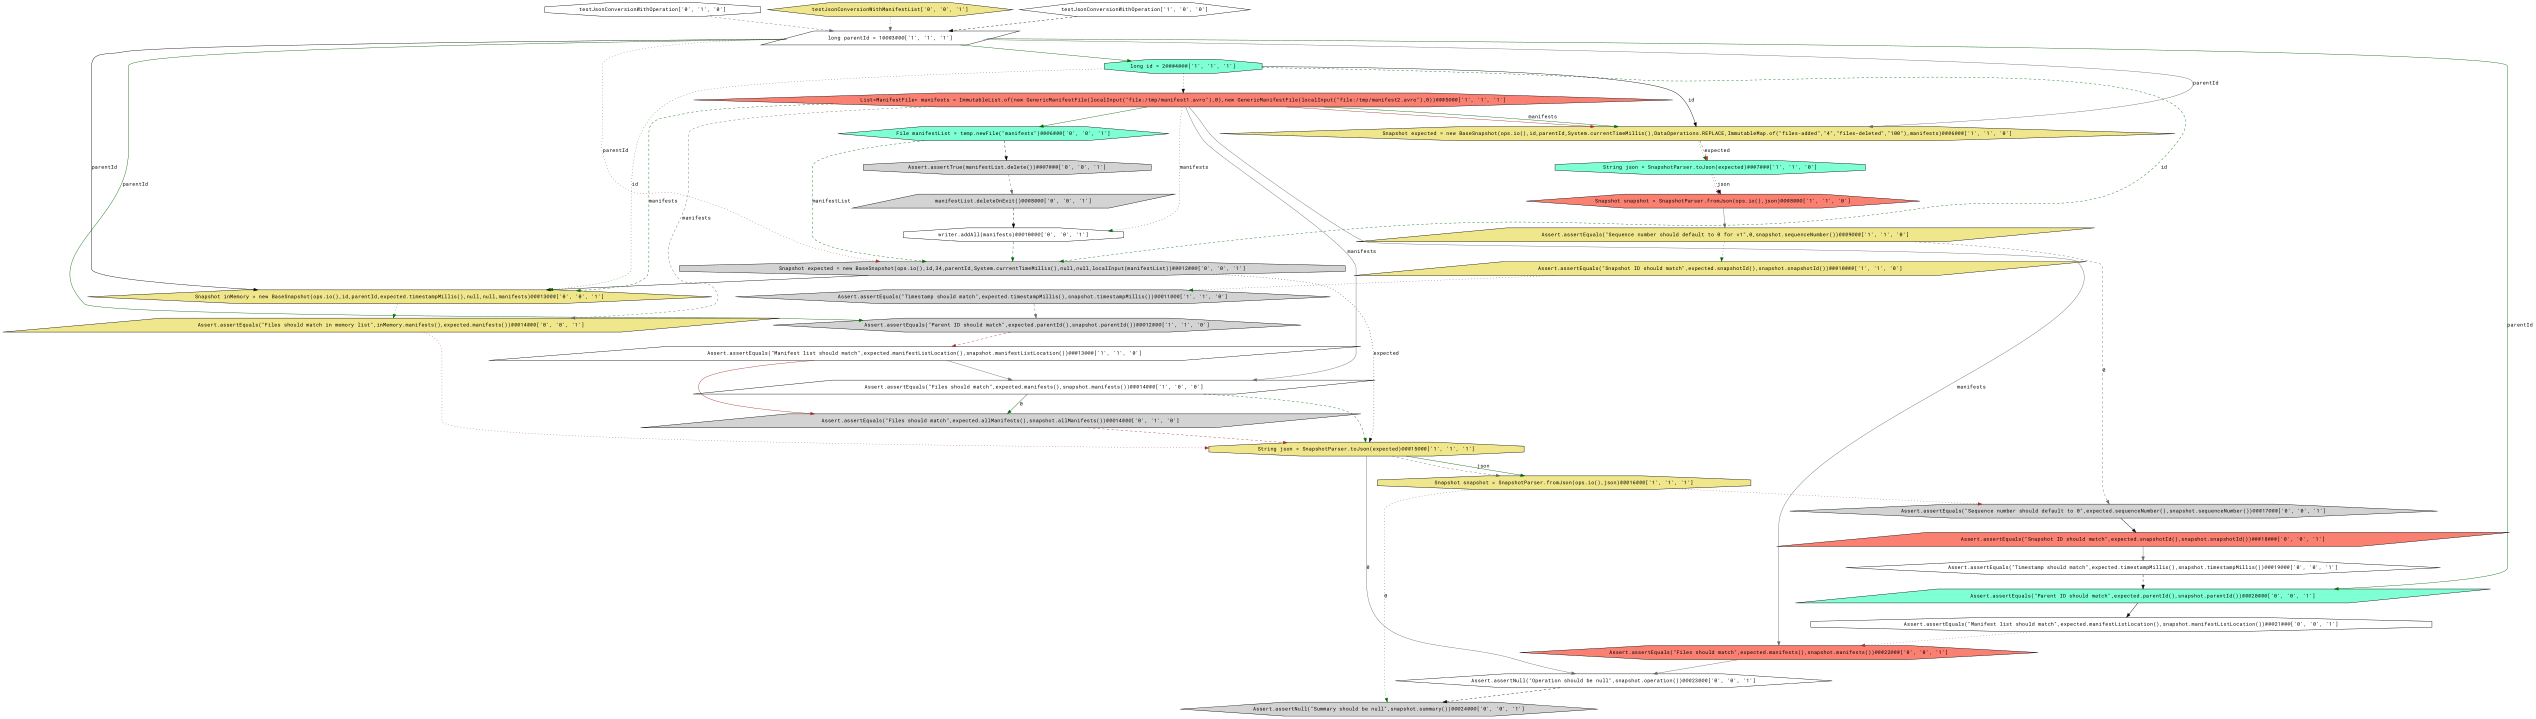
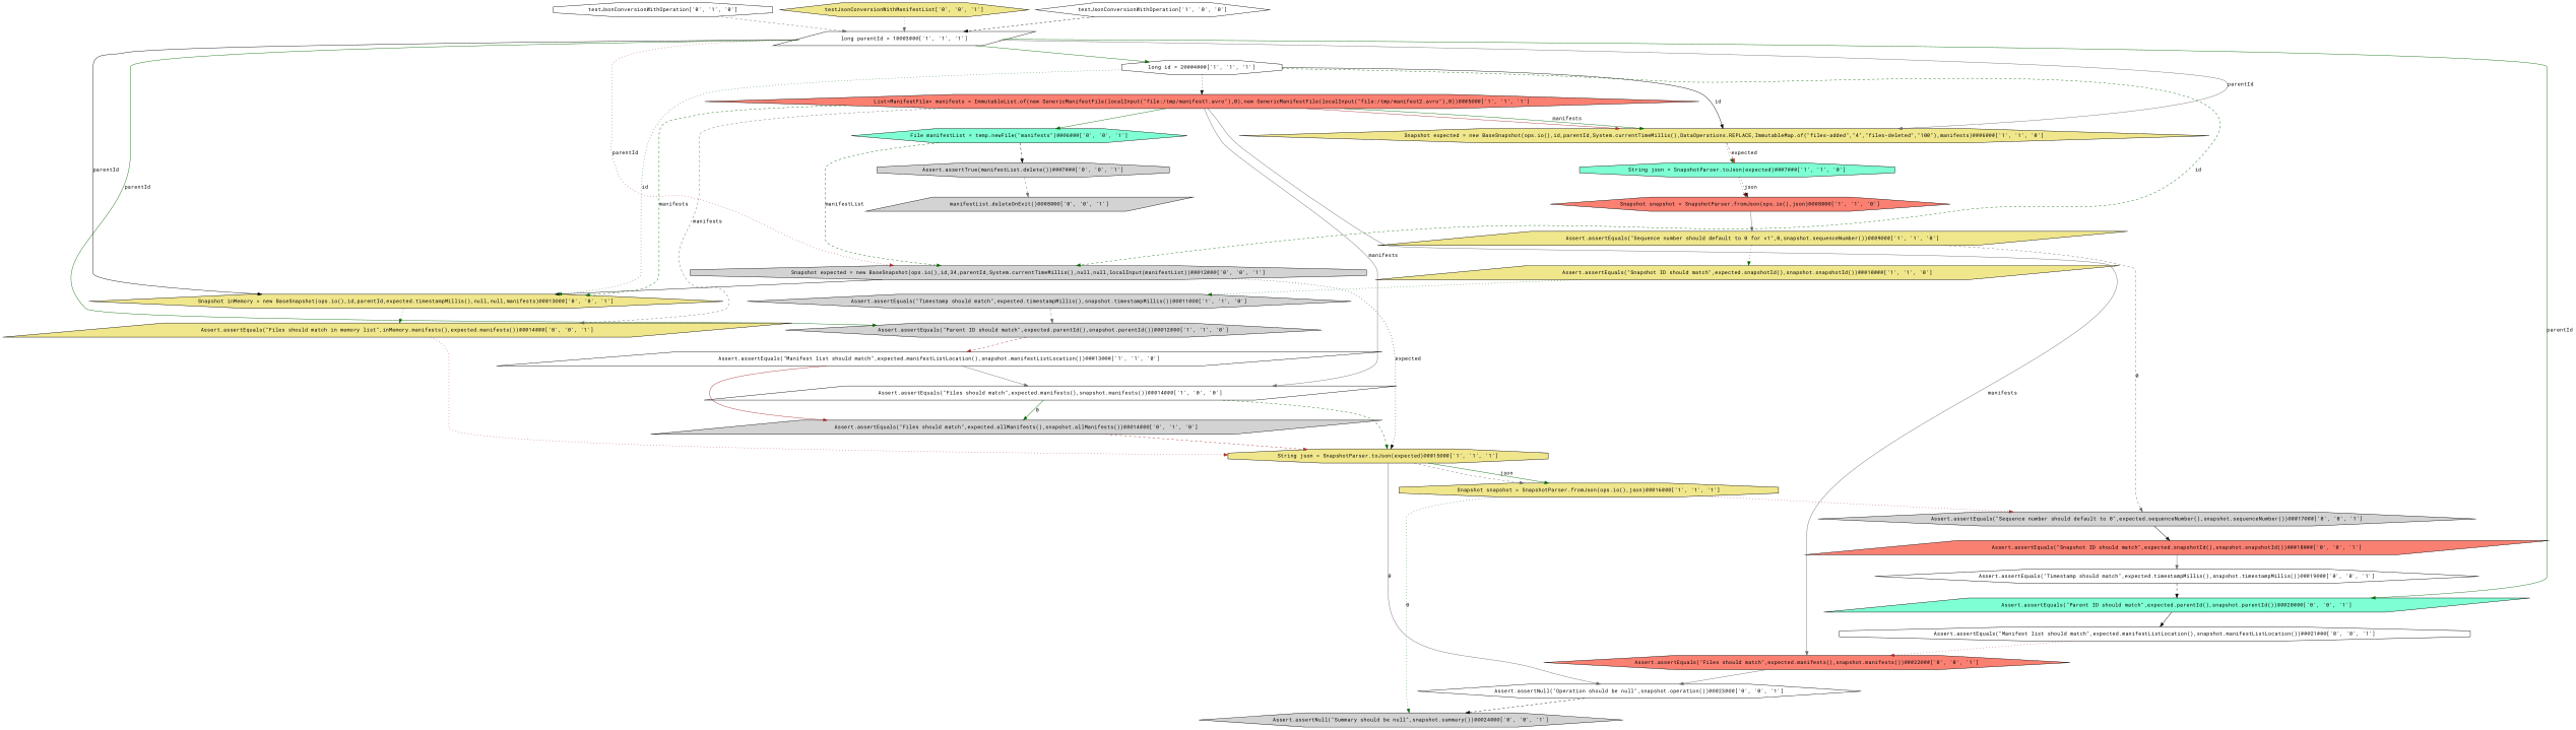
  digraph {
    fontname="Roboto Mono"
    node [fillcolor=white fontname="Roboto Mono" shape=hexagon style=filled]
    edge [color=darkgreen fontname="Roboto Mono" style=solid]
    n1 [label="testJsonConversionWithOperation['0', '1', '0']" shape=octagon]
    n2 [label="long parentId = 1@@@3@@@['1', '1', '1']" shape=parallelogram]
    n3 [fillcolor=lightgrey label="Snapshot expected = new BaseSnapshot(ops.io(),id,34,parentId,System.currentTimeMillis(),null,null,localInput(manifestList))@@@12@@@['0', '0', '1']" shape=octagon]
    n4 [fillcolor=lightgrey label="Assert.assertEquals(\"Parent ID should match\",expected.parentId(),snapshot.parentId())@@@12@@@['1', '1', '0']"]
    n5 [fillcolor=khaki label="Snapshot inMemory = new BaseSnapshot(ops.io(),id,parentId,expected.timestampMillis(),null,null,manifests)@@@13@@@['0', '0', '1']"]
-   n6 [fillcolor=aquamarine label="long id = 2@@@4@@@['1', '1', '1']" shape=octagon]
+   n6 [label="long id = 2@@@4@@@['1', '1', '1']" shape=octagon]
    n7 [fillcolor=khaki label="Snapshot expected = new BaseSnapshot(ops.io(),id,parentId,System.currentTimeMillis(),DataOperations.REPLACE,ImmutableMap.of(\"files-added\",\"4\",\"files-deleted\",\"100\"),manifests)@@@6@@@['1', '1', '0']"]
    n8 [fillcolor=aquamarine label="Assert.assertEquals(\"Parent ID should match\",expected.parentId(),snapshot.parentId())@@@20@@@['0', '0', '1']" shape=parallelogram]
-   n9 [label="writer.addAll(manifests)@@@10@@@['0', '0', '1']" shape=octagon]
    n10 [fillcolor=khaki label="String json = SnapshotParser.toJson(expected)@@@15@@@['1', '1', '1']" shape=octagon]
    n11 [label="Assert.assertEquals(\"Manifest list should match\",expected.manifestListLocation(),snapshot.manifestListLocation())@@@13@@@['1', '1', '0']" shape=parallelogram]
    n12 [label="Assert.assertEquals(\"Files should match\",expected.manifests(),snapshot.manifests())@@@14@@@['1', '0', '0']" shape=parallelogram]
    n13 [fillcolor=lightgrey label="Assert.assertEquals(\"Files should match\",expected.allManifests(),snapshot.allManifests())@@@14@@@['0', '1', '0']" shape=parallelogram]
    n14 [fillcolor=khaki label="Assert.assertEquals(\"Files should match in memory list\",inMemory.manifests(),expected.manifests())@@@14@@@['0', '0', '1']" shape=parallelogram]
    n15 [fillcolor=salmon label="Assert.assertEquals(\"Files should match\",expected.manifests(),snapshot.manifests())@@@22@@@['0', '0', '1']"]
    n16 [label="Assert.assertNull(\"Operation should be null\",snapshot.operation())@@@23@@@['0', '0', '1']"]
    n17 [fillcolor=lightgrey label="Assert.assertNull(\"Summary should be null\",snapshot.summary())@@@24@@@['0', '0', '1']"]
    n18 [fillcolor=aquamarine label="String json = SnapshotParser.toJson(expected)@@@7@@@['1', '1', '0']" shape=octagon]
    n19 [fillcolor=salmon label="Snapshot snapshot = SnapshotParser.fromJson(ops.io(),json)@@@8@@@['1', '1', '0']"]
    n20 [fillcolor=khaki label="Assert.assertEquals(\"Sequence number should default to 0 for v1\",0,snapshot.sequenceNumber())@@@9@@@['1', '1', '0']" shape=parallelogram]
    n21 [fillcolor=khaki label="Snapshot snapshot = SnapshotParser.fromJson(ops.io(),json)@@@16@@@['1', '1', '1']" shape=octagon]
    n22 [fillcolor=salmon label="Assert.assertEquals(\"Snapshot ID should match\",expected.snapshotId(),snapshot.snapshotId())@@@18@@@['0', '0', '1']" shape=parallelogram]
    n23 [label="Assert.assertEquals(\"Timestamp should match\",expected.timestampMillis(),snapshot.timestampMillis())@@@19@@@['0', '0', '1']"]
    n24 [fillcolor=salmon label="List<ManifestFile> manifests = ImmutableList.of(new GenericManifestFile(localInput(\"file:/tmp/manifest1.avro\"),0),new GenericManifestFile(localInput(\"file:/tmp/manifest2.avro\"),0))@@@5@@@['1', '1', '1']"]
    n25 [fillcolor=aquamarine label="File manifestList = temp.newFile(\"manifests\")@@@6@@@['0', '0', '1']"]
    n26 [label="Assert.assertEquals(\"Manifest list should match\",expected.manifestListLocation(),snapshot.manifestListLocation())@@@21@@@['0', '0', '1']" shape=octagon]
    n27 [fillcolor=khaki label="testJsonConversionWithManifestList['0', '0', '1']"]
    n28 [fillcolor=khaki label="Assert.assertEquals(\"Snapshot ID should match\",expected.snapshotId(),snapshot.snapshotId())@@@10@@@['1', '1', '0']" shape=parallelogram]
    n29 [fillcolor=lightgrey label="Assert.assertEquals(\"Sequence number should default to 0\",expected.sequenceNumber(),snapshot.sequenceNumber())@@@17@@@['0', '0', '1']"]
    n30 [fillcolor=lightgrey label="Assert.assertEquals(\"Timestamp should match\",expected.timestampMillis(),snapshot.timestampMillis())@@@11@@@['1', '1', '0']"]
    n31 [label="testJsonConversionWithOperation['1', '0', '0']"]
    n32 [fillcolor=lightgrey label="manifestList.deleteOnExit()@@@8@@@['0', '0', '1']" shape=parallelogram]
    n33 [fillcolor=lightgrey label="Assert.assertTrue(manifestList.delete())@@@7@@@['0', '0', '1']" shape=octagon]
    n1 -> n2 [color=gray40 style=dashed]
    n2 -> n3 [color=brown label=parentId style=dotted]
    n2 -> n4 [label=parentId]
    n2 -> n5 [color=black label=parentId]
    n2 -> n6
    n2 -> n7 [color=gray40 label=parentId]
    n2 -> n8 [label=parentId]
    n3 -> n5 [color=black]
    n3 -> n10 [color=black label=expected style=dotted]
    n4 -> n11 [color=brown style=dashed]
    n5 -> n14 [style=dotted]
    n6 -> n3 [label=id style=dashed]
    n6 -> n5 [label=id style=dotted]
    n6 -> n7 [color=black label=id]
    n6 -> n24 [color=black style=dotted]
    n7 -> n18 [style=dotted]
    n7 -> n18 [color=brown label=expected style=dashed]
    n8 -> n26 [color=black]
-   n9 -> n3 [style=dashed]
    n10 -> n16 [color=gray40 label=0]
    n10 -> n21 [label=json]
    n10 -> n21 [color=gray40 style=dashed]
    n11 -> n12 [color=gray40]
    n11 -> n13 [color=brown]
    n12 -> n10 [style=dashed]
    n12 -> n13 [label=0]
    n13 -> n10 [color=brown style=dashed]
    n14 -> n10 [color=brown style=dotted]
    n15 -> n16 [color=gray40]
    n16 -> n17 [color=black style=dashed]
    n18 -> n19 [color=brown style=dotted]
    n18 -> n19 [color=black label=json style=dotted]
    n19 -> n20 [color=gray40]
    n20 -> n28 [style=dotted]
    n20 -> n29 [color=gray40 label=0 style=dashed]
    n21 -> n17 [label=0 style=dotted]
    n21 -> n29 [color=brown style=dotted]
    n22 -> n23 [color=gray40]
    n23 -> n8 [color=black style=dashed]
    n24 -> n5 [label=manifests style=dashed]
    n24 -> n7 [color=brown]
    n24 -> n7 [label=manifests]
-   n24 -> n9 [label=manifests style=dotted]
    n24 -> n12 [color=gray40 label=manifests]
    n24 -> n14 [color=gray40 label=manifests style=dashed]
    n24 -> n15 [color=gray40 label=manifests]
    n24 -> n25
    n25 -> n3 [label=manifestList style=dashed]
    n25 -> n33 [color=black style=dashed]
    n26 -> n15 [color=brown style=dotted]
    n27 -> n2 [color=gray40 style=dotted]
    n28 -> n30 [style=dotted]
    n29 -> n22 [color=black]
    n30 -> n4 [color=gray40 style=dashed]
    n31 -> n2 [color=black style=dashed]
-   n32 -> n9 [color=black style=dashed]
    n33 -> n32 [color=gray40 style=dashed]
  }
